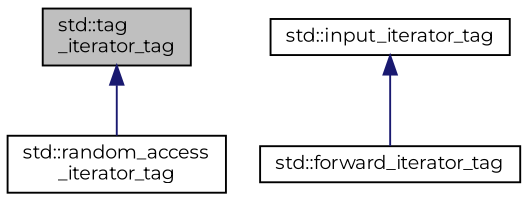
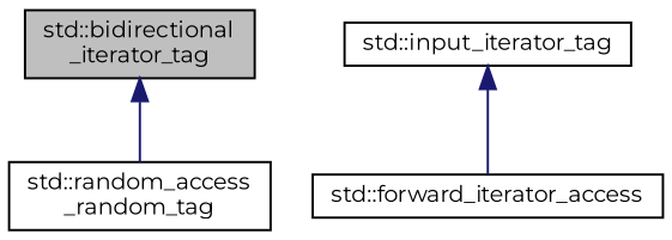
  digraph {
    fontname=Montserrat
    node [color=black fillcolor=white fontname=Montserrat fontsize=10 shape=record style=filled]
    edge [color=midnightblue dir=back fontname=Montserrat fontsize=10 labelfontname=Helvetica labelfontsize=10 style=solid]
-   n1 [fillcolor=grey75 fontcolor=black height=0.2 label="std::tag\l_iterator_tag" width=0.4]
-   n2 [height=0.2 label="std::random_access\l_iterator_tag" width=0.4]
-   n3 [height=0.2 label="std::forward_iterator_tag" width=0.4]
+   n1 [fillcolor=grey75 fontcolor=black height=0.2 label="std::bidirectional\l_iterator_tag" width=0.4]
+   n2 [height=0.2 label="std::random_access\l_random_tag" width=0.4]
+   n3 [height=0.2 label="std::forward_iterator_access" width=0.4]
    n4 [height=0.2 label="std::input_iterator_tag" width=0.4]
    n1 -> n2
    n4 -> n3
  }
